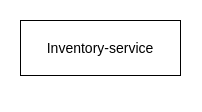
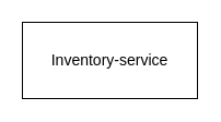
  <mxCell id="0" />
  <mxCell id="1" parent="0" />
- <mxCell id="2" value="&lt;font style=&quot;font-size: 14px;&quot;&gt;Inventory-service&lt;/font&gt;" style="rounded=0;whiteSpace=wrap;html=1;" vertex="1" parent="1"><mxGeometry x="20" y="20" width="160" height="55" as="geometry" /></mxCell>
+ <mxCell id="2" value="&lt;font style=&quot;font-size: 14px;&quot;&gt;Inventory-service&lt;/font&gt;" style="rounded=0;whiteSpace=wrap;html=1;" vertex="1" parent="1"><mxGeometry x="20" y="20" width="160" height="70" as="geometry" /></mxCell>
